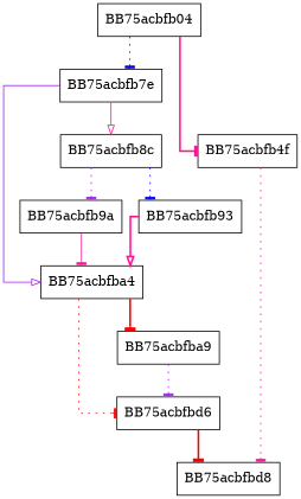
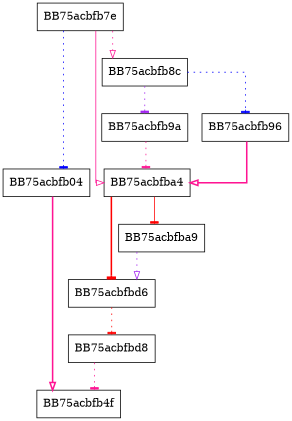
  digraph {
    splines=ortho
    node [shape=box]
    edge [arrowhead=tee color=deeppink style=dotted]
    BB75acbfb04
    BB75acbfb7e
    BB75acbfb4f
    BB75acbfba4
    BB75acbfb8c
    BB75acbfbd8
    BB75acbfbd6
    BB75acbfba9
    BB75acbfb9a
-   BB75acbfb93
-   BB75acbfb04 -> BB75acbfb7e [color=blue]
-   BB75acbfb04 -> BB75acbfb4f [style=bold]
-   BB75acbfb7e -> BB75acbfba4 [arrowhead=onormal color=purple style=solid]
-   BB75acbfb7e -> BB75acbfb8c [arrowhead=onormal style=solid]
-   BB75acbfb4f -> BB75acbfbd8
-   BB75acbfba4 -> BB75acbfbd6 [color=red]
-   BB75acbfba4 -> BB75acbfba9 [color=red style=bold]
+   BB75acbfb93 [label=BB75acbfb96]
+   BB75acbfb7e -> BB75acbfb04 [color=blue]
+   BB75acbfb04 -> BB75acbfb4f [arrowhead=onormal style=bold]
+   BB75acbfb7e -> BB75acbfba4 [arrowhead=onormal style=solid]
+   BB75acbfb7e -> BB75acbfb8c [arrowhead=onormal]
+   BB75acbfbd8 -> BB75acbfb4f
+   BB75acbfba4 -> BB75acbfbd6 [color=red style=bold]
+   BB75acbfba4 -> BB75acbfba9 [color=red style=solid]
    BB75acbfb8c -> BB75acbfb9a [color=purple]
    BB75acbfb8c -> BB75acbfb93 [color=blue]
-   BB75acbfbd6 -> BB75acbfbd8 [color=red style=bold]
-   BB75acbfba9 -> BB75acbfbd6 [color=purple]
-   BB75acbfb9a -> BB75acbfba4 [style=solid]
+   BB75acbfbd6 -> BB75acbfbd8 [color=red]
+   BB75acbfba9 -> BB75acbfbd6 [arrowhead=onormal color=purple]
+   BB75acbfb9a -> BB75acbfba4
    BB75acbfb93 -> BB75acbfba4 [arrowhead=onormal style=bold]
  }
